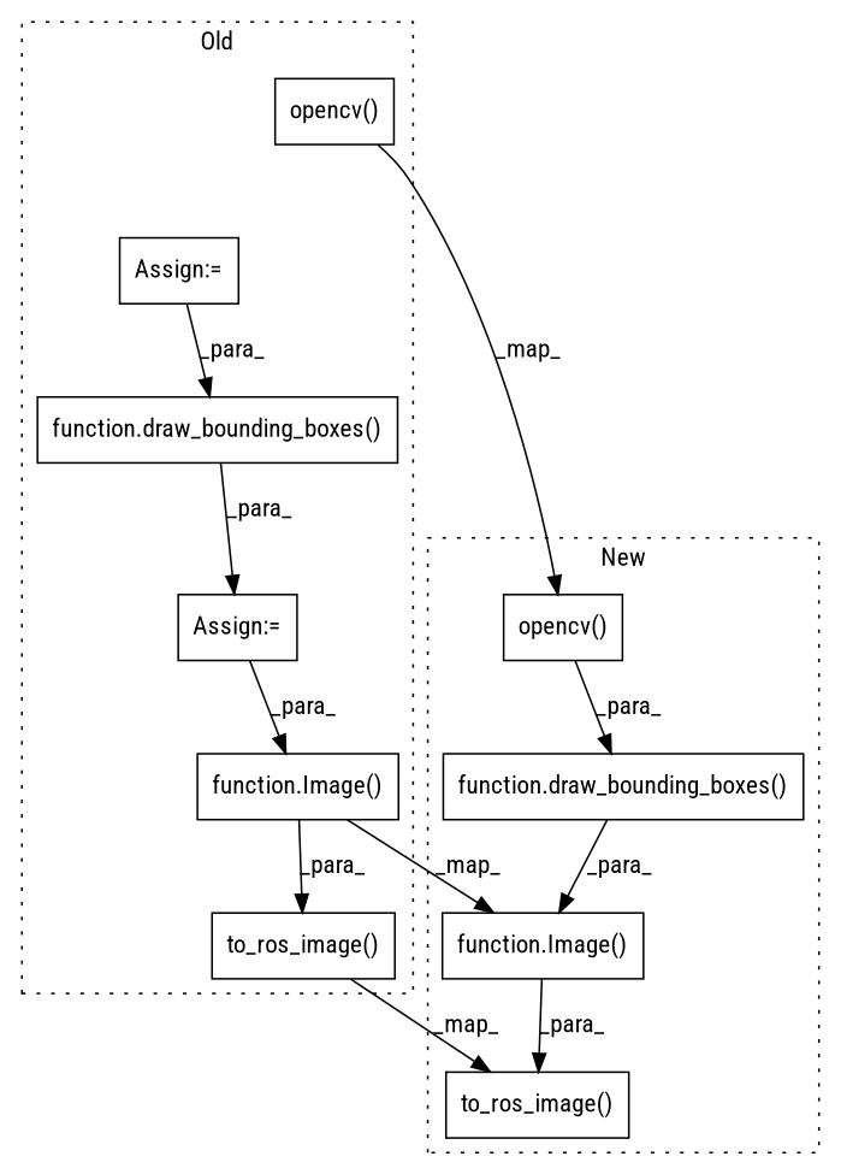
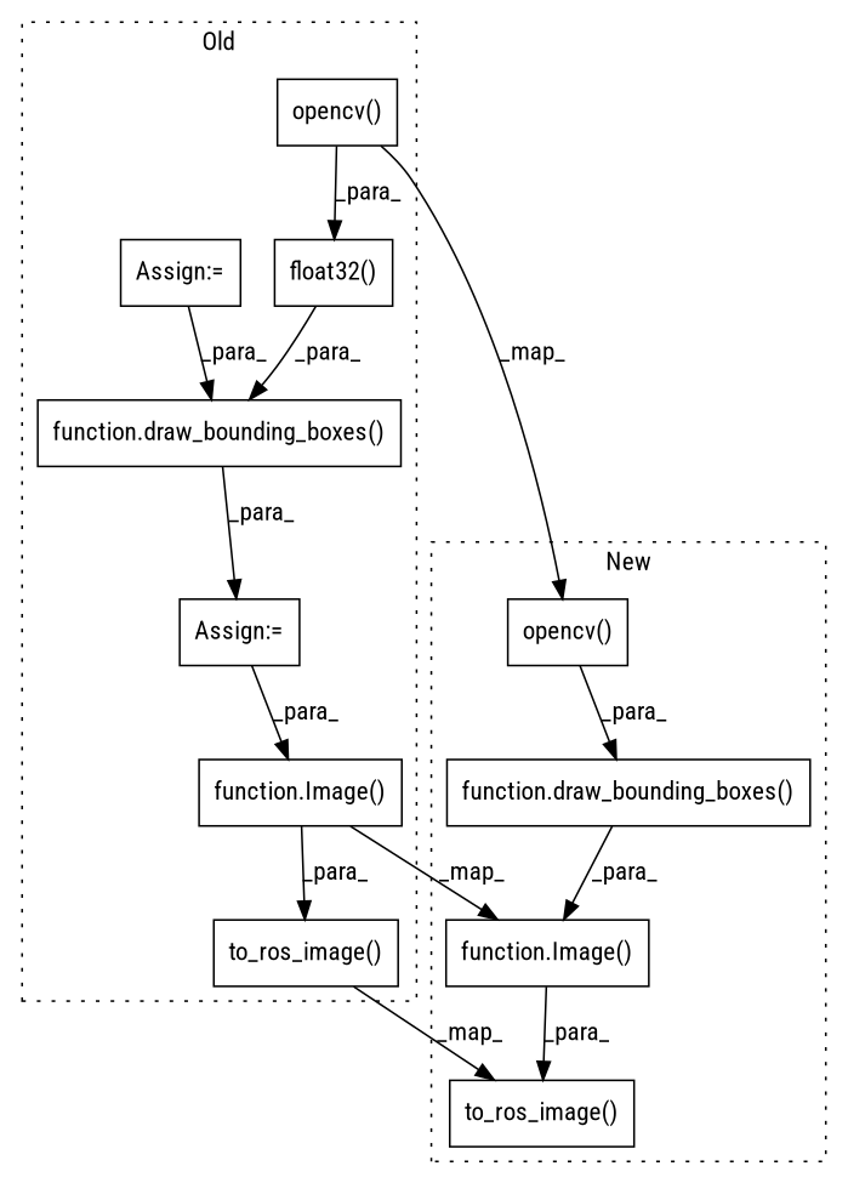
  digraph {
    fontname="Roboto Condensed"
    node [a=75 l="25,18" shape=box fontname="Roboto Condensed"]
    edge [fontname="Roboto Condensed"]
    n1 [label="to_ros_image()" s="5016,5053"]
    n2 [l="6,1" label="function.Image()" s="5041,5052"]
    n3 [a=68 l=3 label="Assign:=" s=4878]
    n4 [l=14 label="opencv()" s=4351]
    n5 [l="20,31" label="function.draw_bounding_boxes()" s="4881,4917"]
+   n6 [l="11,1" label="float32()" s="4340,4365"]
    n7 [a=68 l=3 label="Assign:=" s=4824]
    n8 [label="to_ros_image()" s="5560,5597"]
    n9 [l="6,1" label="function.Image()" s="5585,5596"]
    n10 [l=14 label="opencv()" s=4986]
    n11 [l="20,43" label="function.draw_bounding_boxes()" s="5344,5376"]
    subgraph cluster_1 {
      label=Old
      style=dotted
      n1
      n2
      n3
      n4
      n5
+     n6
      n7
    }
    subgraph cluster_2 {
      label=New
      style=dotted
      n8
      n9
      n10
      n11
    }
    n1 -> n8 [label=_map_]
    n2 -> n1 [label=_para_]
    n2 -> n9 [label=_map_]
    n3 -> n2 [label=_para_]
+   n4 -> n6 [label=_para_]
    n4 -> n10 [label=_map_]
    n5 -> n3 [label=_para_]
+   n6 -> n5 [label=_para_]
    n7 -> n5 [label=_para_]
    n9 -> n8 [label=_para_]
    n10 -> n11 [label=_para_]
    n11 -> n9 [label=_para_]
  }
